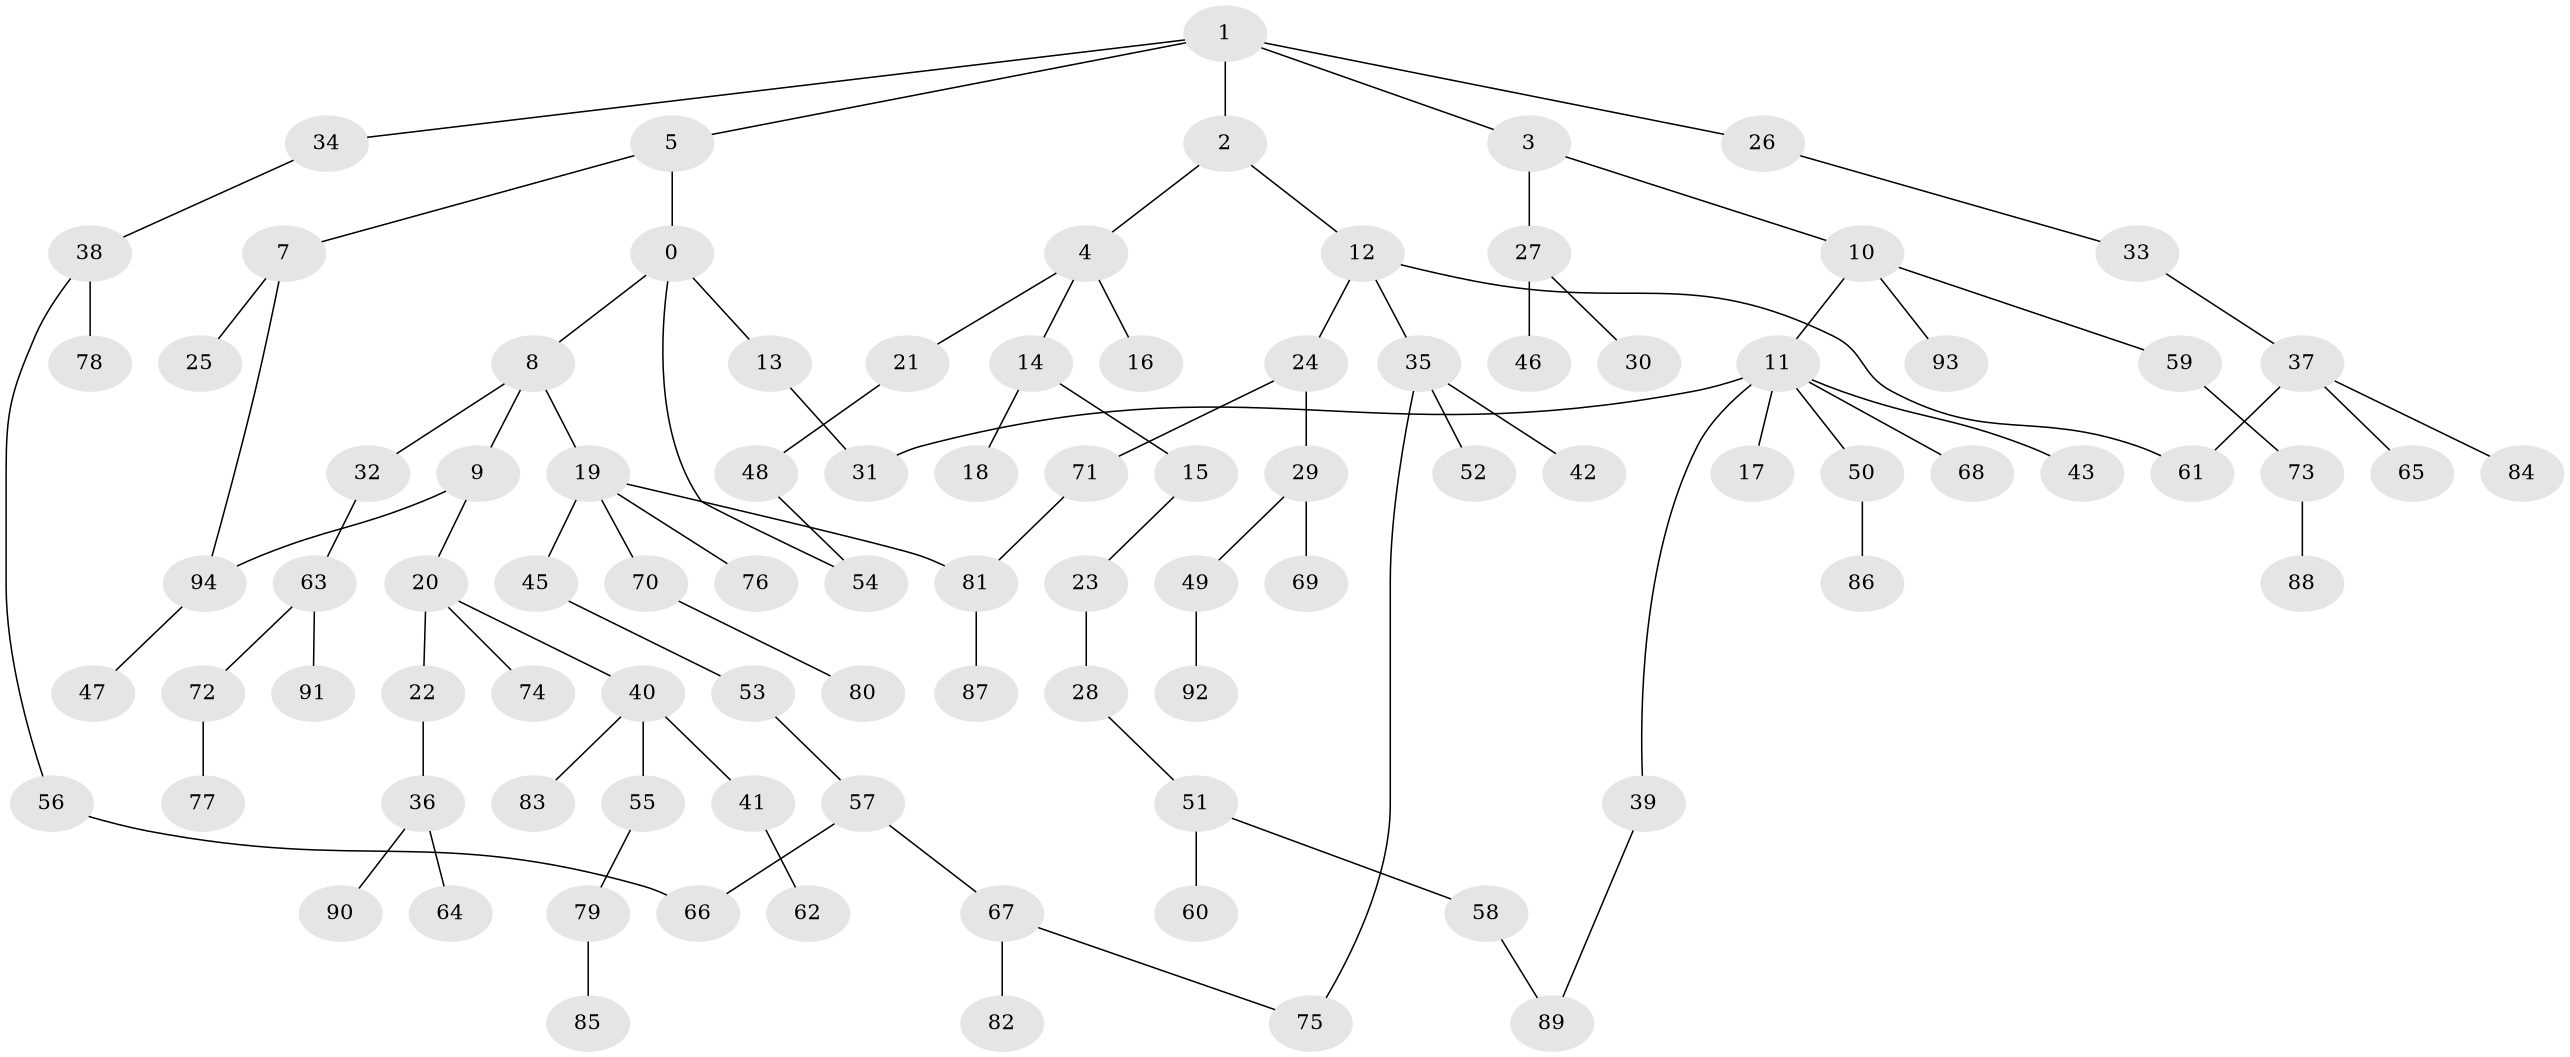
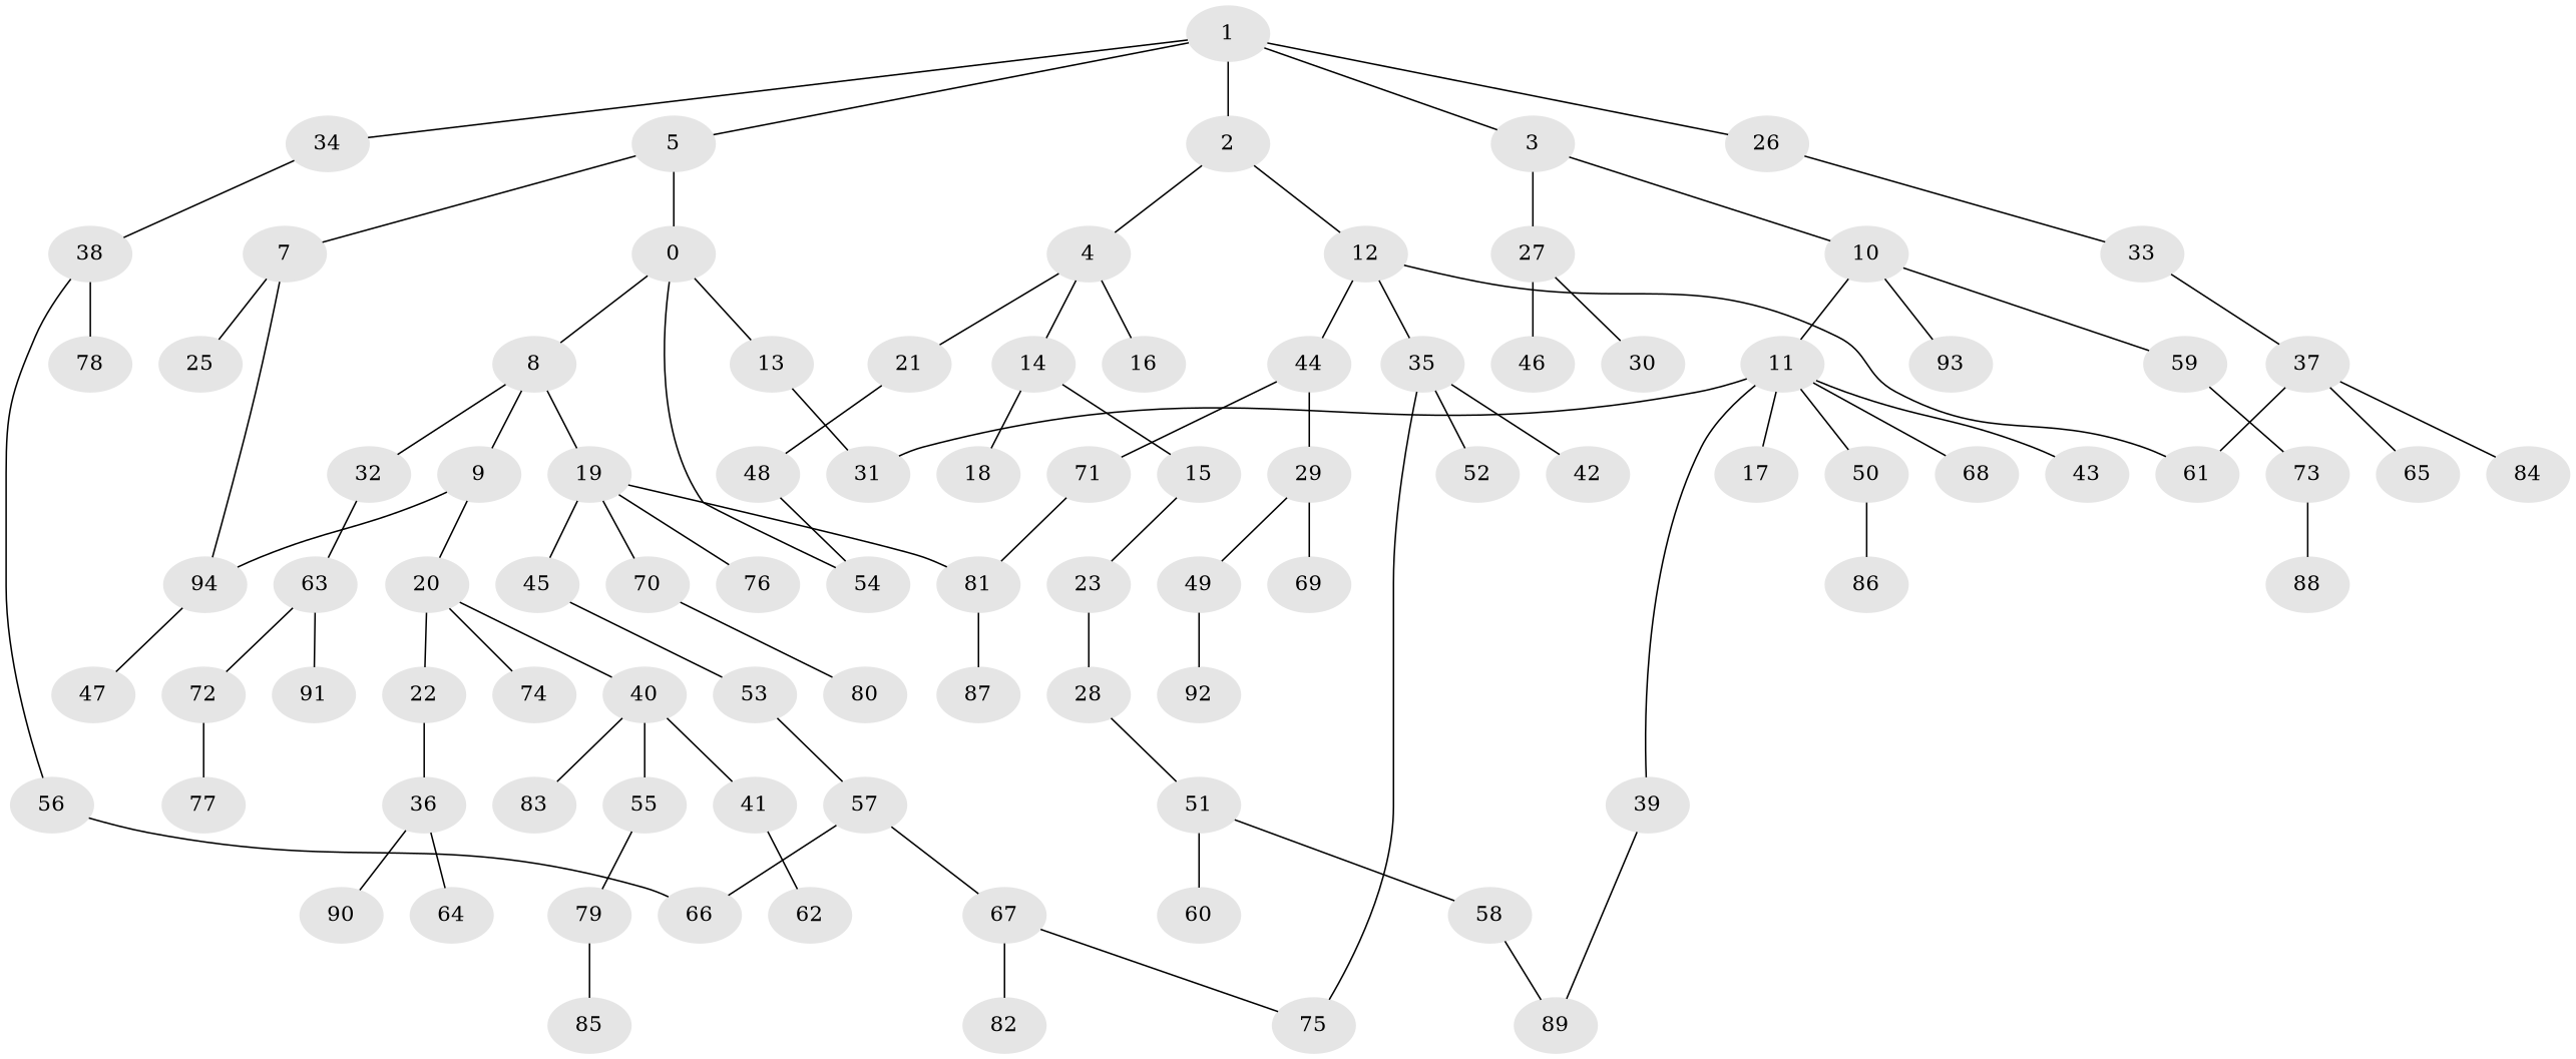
  graph {
    node [color=gray90 style=filled]
    1
    2
    3
    5
    26
    34
    4
    12
    10
    27
    n11 [label=0]
    7
    33
    38
    14
    16
    21
-   24
+   24 [label=44]
    35
    61
    11
    59
    93
    30
    46
    15
    18
    48
    8
    13
    54
    25
    n33 [label=94]
    9
    19
    32
    31
    47
    20
    45
    70
    76
    81
    63
    22
    40
    74
    17
    39
    43
    50
    68
    73
    89
    86
    29
    71
    42
    52
    75
    23
    28
    53
    80
    87
    36
    41
    55
    83
    64
    90
    51
    49
    69
    37
    58
    60
    92
    72
    91
    65
    84
    56
    78
    66
    62
    79
    57
    67
    85
    82
    88
    77
    1 -- 2
    1 -- 3
    1 -- 5
    1 -- 26
    1 -- 34
    2 -- 4
    2 -- 12
    3 -- 10
    3 -- 27
    5 -- n11
    5 -- 7
    26 -- 33
    34 -- 38
    4 -- 14
    4 -- 16
    4 -- 21
    12 -- 24
    12 -- 35
    12 -- 61
    10 -- 11
    10 -- 59
    10 -- 93
    27 -- 30
    27 -- 46
    n11 -- 8
    n11 -- 13
    n11 -- 54
    7 -- 25
    7 -- n33
    33 -- 37
    38 -- 56
    38 -- 78
    14 -- 15
    14 -- 18
    21 -- 48
    24 -- 29
    24 -- 71
    35 -- 42
    35 -- 52
    35 -- 75
    11 -- 31
    11 -- 17
    11 -- 39
    11 -- 43
    11 -- 50
    11 -- 68
    59 -- 73
    15 -- 23
    48 -- 54
    8 -- 9
    8 -- 19
    8 -- 32
    13 -- 31
    n33 -- 47
    9 -- n33
    9 -- 20
    19 -- 45
    19 -- 70
    19 -- 76
    19 -- 81
    32 -- 63
    20 -- 22
    20 -- 40
    20 -- 74
    45 -- 53
    70 -- 80
    81 -- 87
    63 -- 72
    63 -- 91
    22 -- 36
    40 -- 41
    40 -- 55
    40 -- 83
    39 -- 89
    50 -- 86
    73 -- 88
    29 -- 49
    29 -- 69
    71 -- 81
    23 -- 28
    28 -- 51
    53 -- 57
    36 -- 64
    36 -- 90
    41 -- 62
    55 -- 79
    51 -- 58
    51 -- 60
    49 -- 92
    37 -- 61
    37 -- 65
    37 -- 84
    58 -- 89
    72 -- 77
    56 -- 66
    79 -- 85
    57 -- 66
    57 -- 67
    67 -- 75
    67 -- 82
  }
